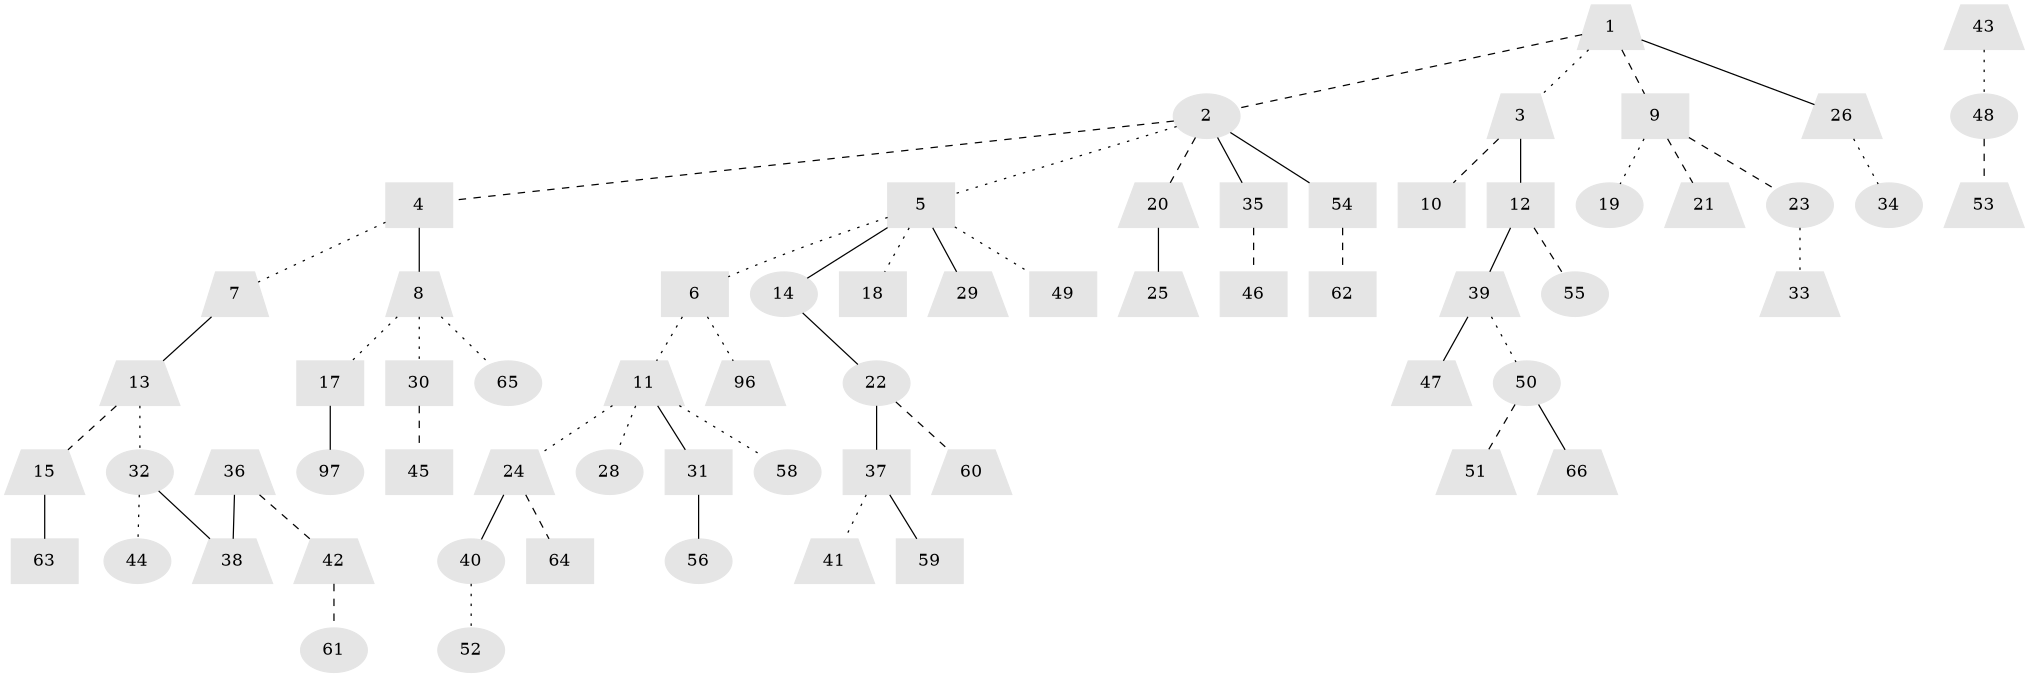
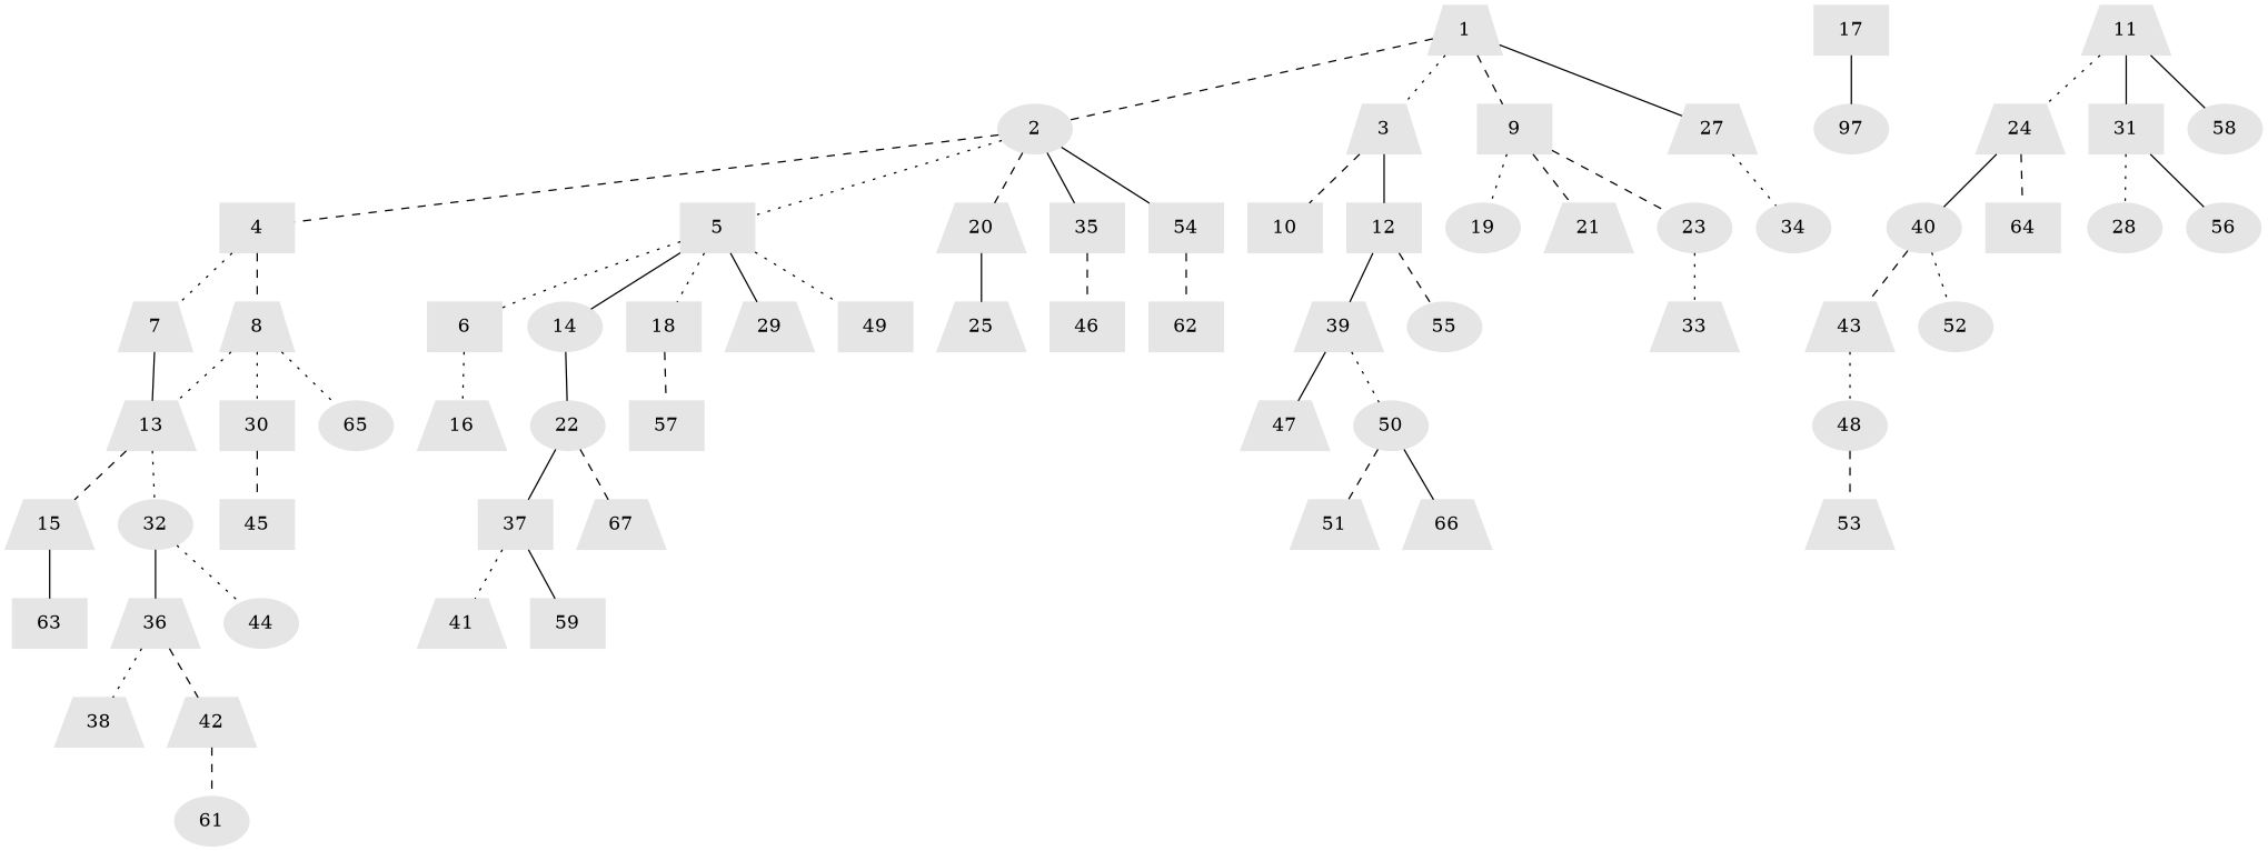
  graph {
    node [color=gray90 shape=trapezium style=filled]
    edge [style=solid]
    2 [shape=ellipse]
    1
    3
    9 [shape=box]
-   26
+   26 [label=27]
    4 [shape=box]
    5 [shape=box]
    20
    35 [shape=box]
    54 [shape=box]
    10 [shape=box]
    12 [shape=box]
    19 [shape=ellipse]
    21
    23 [shape=ellipse]
    34 [shape=ellipse]
    7
    8
    6 [shape=box]
    14 [shape=ellipse]
    18 [shape=box]
    29
    49 [shape=box]
    25
    46 [shape=box]
    62 [shape=box]
    39
    55 [shape=ellipse]
    13
    17 [shape=box]
    30 [shape=box]
    65 [shape=ellipse]
    11
-   16 [label=96]
+   16
    22 [shape=ellipse]
+   57 [shape=box]
    24
    28 [shape=ellipse]
    31 [shape=box]
    58 [shape=ellipse]
    15
    32 [shape=ellipse]
    n43 [label=97 shape=ellipse]
    45 [shape=box]
    33
    40 [shape=ellipse]
    64 [shape=box]
    56 [shape=ellipse]
    47
    50 [shape=ellipse]
    63 [shape=box]
    36
    44 [shape=ellipse]
    37 [shape=box]
-   60
+   60 [label=67]
    41
    59 [shape=box]
    43
    52 [shape=ellipse]
    38
    42
    61 [shape=ellipse]
    51
    66
    48 [shape=ellipse]
    53
    2 -- 4 [style=dashed]
    2 -- 5 [style=dotted]
    2 -- 20 [style=dashed]
    2 -- 35
    2 -- 54
    1 -- 2 [style=dashed]
    1 -- 3 [style=dotted]
    1 -- 9 [style=dashed]
    1 -- 26
    3 -- 10 [style=dashed]
    3 -- 12
    9 -- 19 [style=dotted]
    9 -- 21 [style=dashed]
    9 -- 23 [style=dashed]
    26 -- 34 [style=dotted]
    4 -- 7 [style=dotted]
-   4 -- 8
+   4 -- 8 [style=dashed]
    5 -- 6 [style=dotted]
    5 -- 14
    5 -- 18 [style=dotted]
    5 -- 29
    5 -- 49 [style=dotted]
    20 -- 25
    35 -- 46 [style=dashed]
    54 -- 62 [style=dashed]
    12 -- 39
    12 -- 55 [style=dashed]
    23 -- 33 [style=dotted]
    7 -- 13
-   8 -- 17 [style=dotted]
+   8 -- 13 [style=dotted]
    8 -- 30 [style=dotted]
    8 -- 65 [style=dotted]
-   6 -- 11 [style=dotted]
    6 -- 16 [style=dotted]
    14 -- 22
+   18 -- 57 [style=dashed]
    39 -- 47
    39 -- 50 [style=dotted]
    13 -- 15 [style=dashed]
    13 -- 32 [style=dotted]
    17 -- n43
    30 -- 45 [style=dashed]
    11 -- 24 [style=dotted]
-   11 -- 28 [style=dotted]
+   31 -- 28 [style=dotted]
    11 -- 31
-   11 -- 58 [style=dotted]
+   11 -- 58
    22 -- 37
    22 -- 60 [style=dashed]
    24 -- 40
    24 -- 64 [style=dashed]
    31 -- 56
    15 -- 63
-   32 -- 38
+   32 -- 36
    32 -- 44 [style=dotted]
+   40 -- 43 [style=dashed]
    40 -- 52 [style=dotted]
    50 -- 51 [style=dashed]
    50 -- 66
-   36 -- 38
+   36 -- 38 [style=dotted]
    36 -- 42 [style=dashed]
    37 -- 41 [style=dotted]
    37 -- 59
    43 -- 48 [style=dotted]
    42 -- 61 [style=dashed]
    48 -- 53 [style=dashed]
  }
